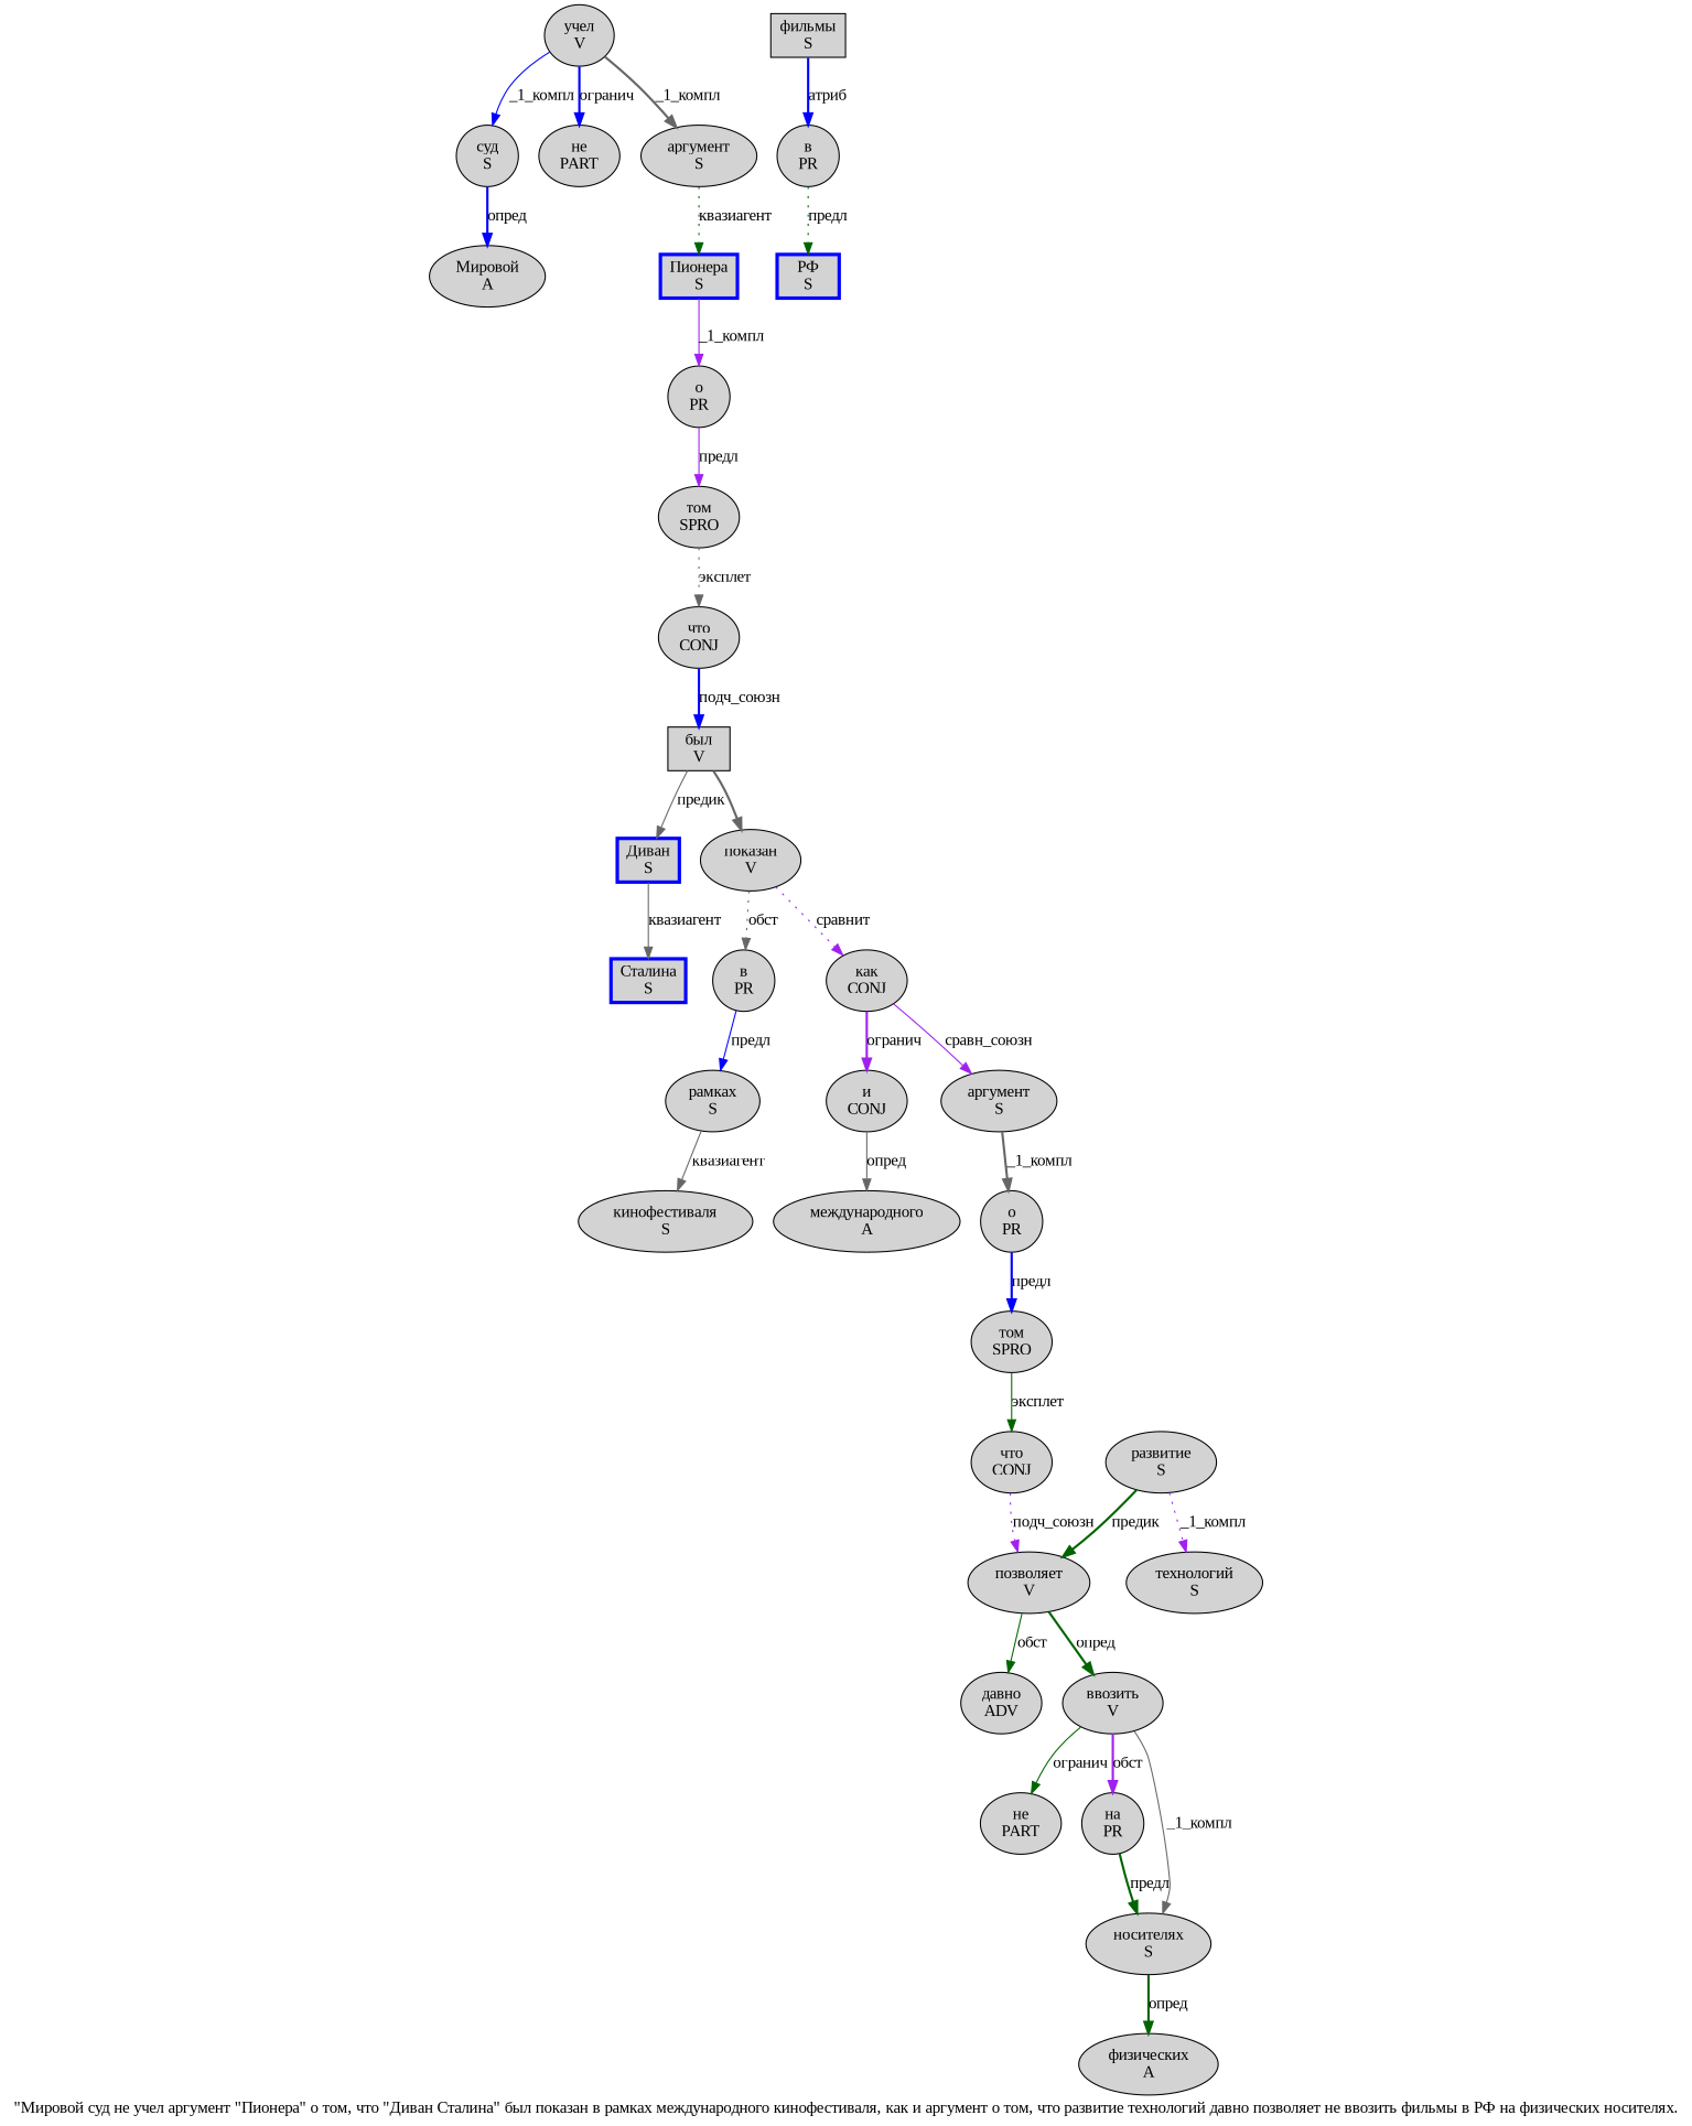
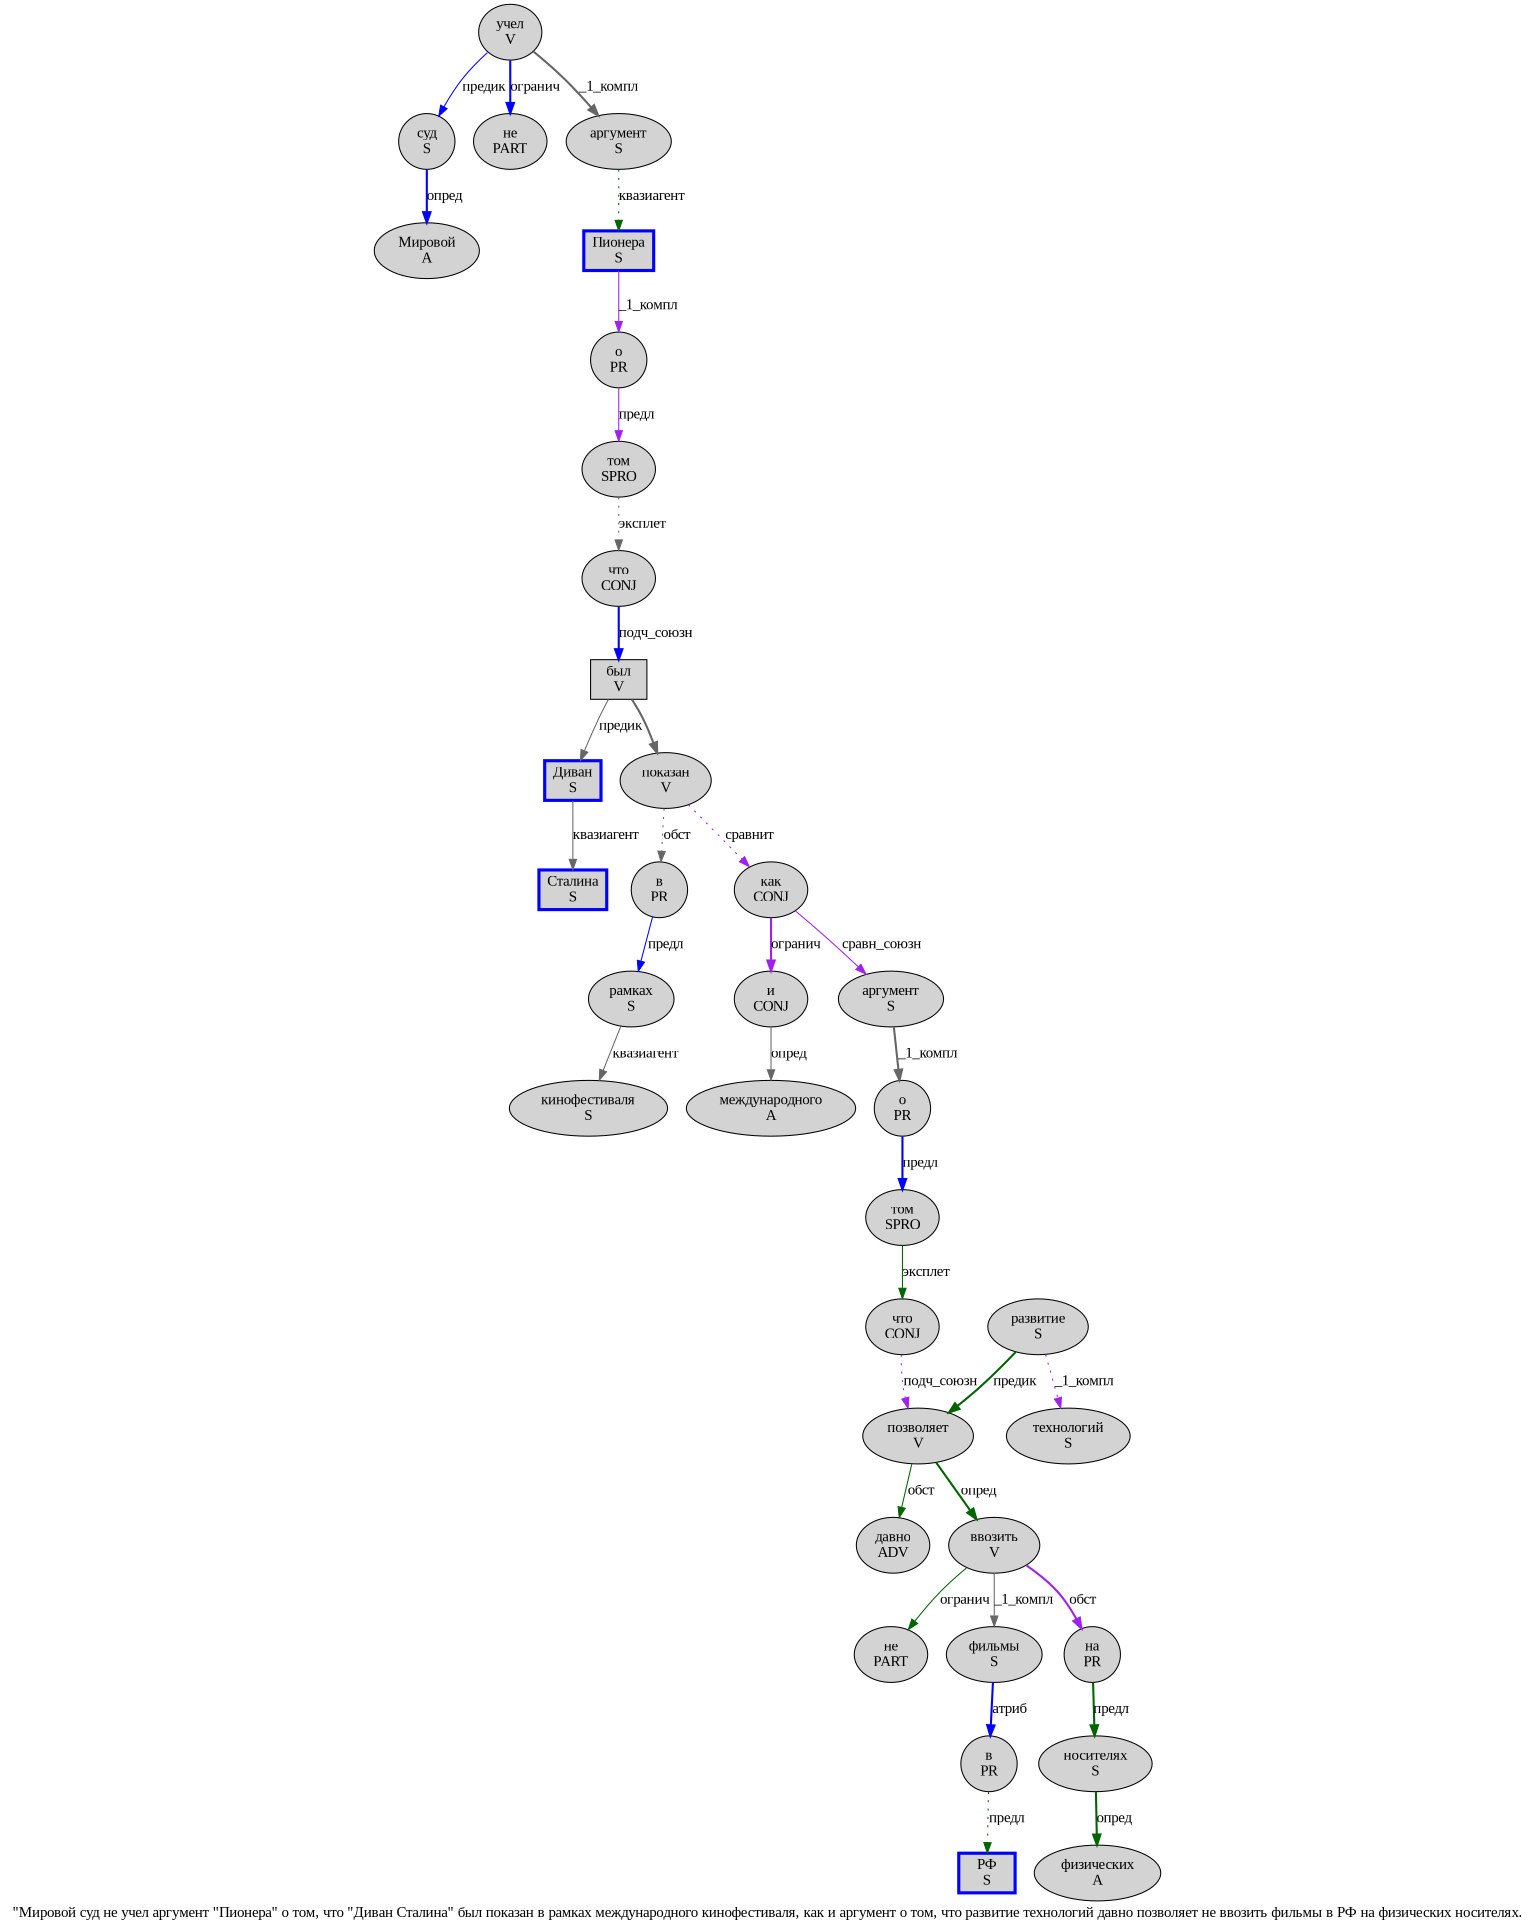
  digraph {
    fontname="Liberation Serif"
    label="\"Мировой суд не учел аргумент \"Пионера\" о том, что \"Диван Сталина\" был показан в рамках международного кинофестиваля, как и аргумент о том, что развитие технологий давно позволяет не ввозить фильмы в РФ на физических носителях."
    node [fillcolor=lightgray fontname="Liberation Serif" penwidth=1 shape=ellipse style=filled]
    edge [color=gray40 fontname="Liberation Serif" style=bold]
    n1 [label="Мировой\nA"]
    n2 [label="суд\nS"]
    n3 [label="не\nPART"]
    n4 [label="учел\nV"]
    n5 [label="аргумент\nS"]
    n6 [color=blue label="Пионера\nS" penwidth=3 shape=box]
    n7 [label="о\nPR"]
    n8 [label="том\nSPRO"]
    n9 [label="что\nCONJ"]
    n10 [label="был\nV" shape=box]
    n11 [color=blue label="Диван\nS" penwidth=3 shape=box]
    n12 [label="показан\nV"]
    n13 [color=blue label="Сталина\nS" penwidth=3 shape=box]
    n14 [label="в\nPR"]
    n15 [label="как\nCONJ"]
    n16 [label="рамках\nS"]
    n17 [label="и\nCONJ"]
    n18 [label="аргумент\nS"]
    n19 [label="кинофестиваля\nS"]
    n20 [label="международного\nA"]
    n21 [label="о\nPR"]
    n22 [label="том\nSPRO"]
    n23 [label="что\nCONJ"]
    n24 [label="позволяет\nV"]
    n25 [label="давно\nADV"]
    n26 [label="ввозить\nV"]
    n27 [label="развитие\nS"]
    n28 [label="технологий\nS"]
    n29 [label="не\nPART"]
-   n30 [label="фильмы\nS" shape=box]
+   n30 [label="фильмы\nS"]
    n31 [label="на\nPR"]
    n32 [label="в\nPR"]
    n33 [label="носителях\nS"]
    n34 [color=blue label="РФ\nS" penwidth=3 shape=box]
    n35 [label="физических\nA"]
    n2 -> n1 [color=blue label="опред"]
-   n4 -> n2 [color=blue label="_1_компл" style=solid]
+   n4 -> n2 [color=blue label="предик" style=solid]
    n4 -> n3 [color=blue label="огранич"]
    n4 -> n5 [label="_1_компл"]
    n5 -> n6 [color=darkgreen label="квазиагент" style=dotted]
    n6 -> n7 [color=purple label="_1_компл" style=solid]
    n7 -> n8 [color=purple label="предл" style=solid]
    n8 -> n9 [label="эксплет" style=dotted]
    n9 -> n10 [color=blue label="подч_союзн"]
    n10 -> n11 [label="предик" style=solid]
    n10 -> n12
    n11 -> n13 [label="квазиагент" style=solid]
    n12 -> n14 [label="обст" style=dotted]
    n12 -> n15 [color=purple label="сравнит" style=dotted]
    n14 -> n16 [color=blue label="предл" style=solid]
    n15 -> n17 [color=purple label="огранич"]
    n15 -> n18 [color=purple label="сравн_союзн" style=solid]
    n16 -> n19 [label="квазиагент" style=solid]
    n17 -> n20 [label="опред" style=solid]
    n18 -> n21 [label="_1_компл"]
    n21 -> n22 [color=blue label="предл"]
    n22 -> n23 [color=darkgreen label="эксплет" style=solid]
    n23 -> n24 [color=purple label="подч_союзн" style=dotted]
    n24 -> n25 [color=darkgreen label="обст" style=solid]
    n24 -> n26 [color=darkgreen label="опред"]
    n26 -> n29 [color=darkgreen label="огранич" style=solid]
-   n26 -> n33 [label="_1_компл" style=solid]
+   n26 -> n30 [label="_1_компл" style=solid]
    n26 -> n31 [color=purple label="обст"]
    n27 -> n24 [color=darkgreen label="предик"]
    n27 -> n28 [color=purple label="_1_компл" style=dotted]
    n30 -> n32 [color=blue label="атриб"]
    n31 -> n33 [color=darkgreen label="предл"]
    n32 -> n34 [color=darkgreen label="предл" style=dotted]
    n33 -> n35 [color=darkgreen label="опред"]
  }
